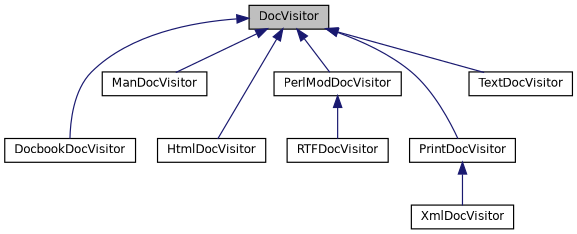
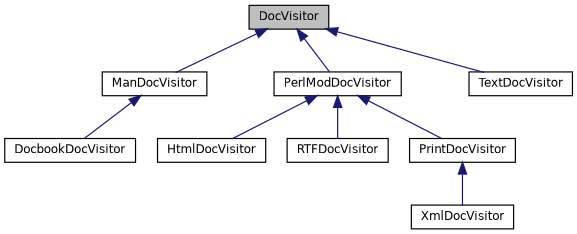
  digraph {
    rankdir=TB
    node [color=black fillcolor=white fontname=Helvetica fontsize=10 shape=record style=filled]
    edge [color=midnightblue dir=back fontname=Helvetica fontsize=10 labelfontname=Helvetica labelfontsize=10 style=solid]
    n1 [fillcolor=grey75 fontcolor=black height=0.2 label=DocVisitor width=0.4]
    n2 [height=0.2 label=DocbookDocVisitor width=0.4]
    n3 [height=0.2 label=HtmlDocVisitor width=0.4]
    n4 [height=0.2 label=ManDocVisitor width=0.4]
    n5 [height=0.2 label=PerlModDocVisitor width=0.4]
    n6 [height=0.2 label=PrintDocVisitor width=0.4]
    n7 [height=0.2 label=TextDocVisitor width=0.4]
    n8 [height=0.2 label=RTFDocVisitor width=0.4]
    n9 [height=0.2 label=XmlDocVisitor width=0.4]
-   n1 -> n2
-   n1 -> n3
+   n4 -> n2
+   n5 -> n3
    n1 -> n4
    n1 -> n5
-   n1 -> n6
+   n5 -> n6
    n1 -> n7
    n5 -> n8
    n6 -> n9
  }
